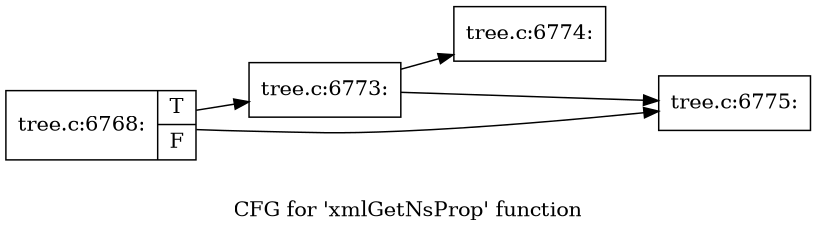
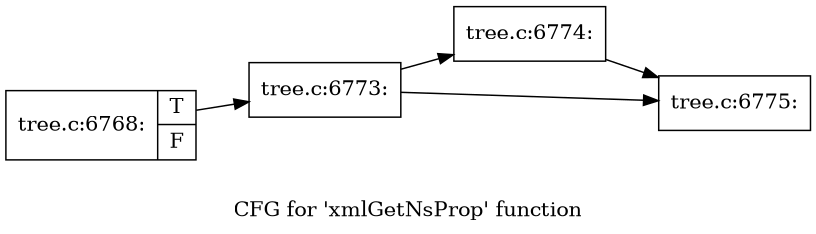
  digraph {
    label="CFG for 'xmlGetNsProp' function"
    rankdir=LR
    node [shape=record]
    n1 [label="{tree.c:6768:|{<s0>T|<s1>F}}"]
    n2 [label="{tree.c:6773:}"]
    n3 [label="{tree.c:6774:}"]
    n4 [label="{tree.c:6775:}"]
    n1 -> n2
    n2 -> n3
    n2 -> n4
-   n1 -> n4
+   n3 -> n4
  }
